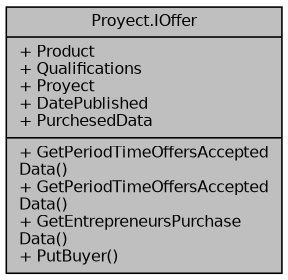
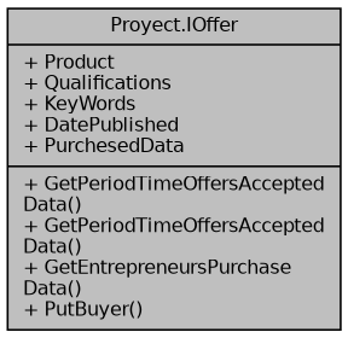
  digraph {
-   n1 [color=black fillcolor=grey75 fontcolor=black fontname=Helvetica fontsize=10 height=0.2 label="{Proyect.IOffer\n|+ Product\l+ Qualifications\l+ Proyect\l+ DatePublished\l+ PurchesedData\l|+ GetPeriodTimeOffersAccepted\lData()\l+ GetPeriodTimeOffersAccepted\lData()\l+ GetEntrepreneursPurchase\lData()\l+ PutBuyer()\l}" shape=record style=filled width=0.4]
+   n1 [color=black fillcolor=grey75 fontcolor=black fontname=Helvetica fontsize=10 height=0.2 label="{Proyect.IOffer\n|+ Product\l+ Qualifications\l+ KeyWords\l+ DatePublished\l+ PurchesedData\l|+ GetPeriodTimeOffersAccepted\lData()\l+ GetPeriodTimeOffersAccepted\lData()\l+ GetEntrepreneursPurchase\lData()\l+ PutBuyer()\l}" shape=record style=filled width=0.4]
  }
